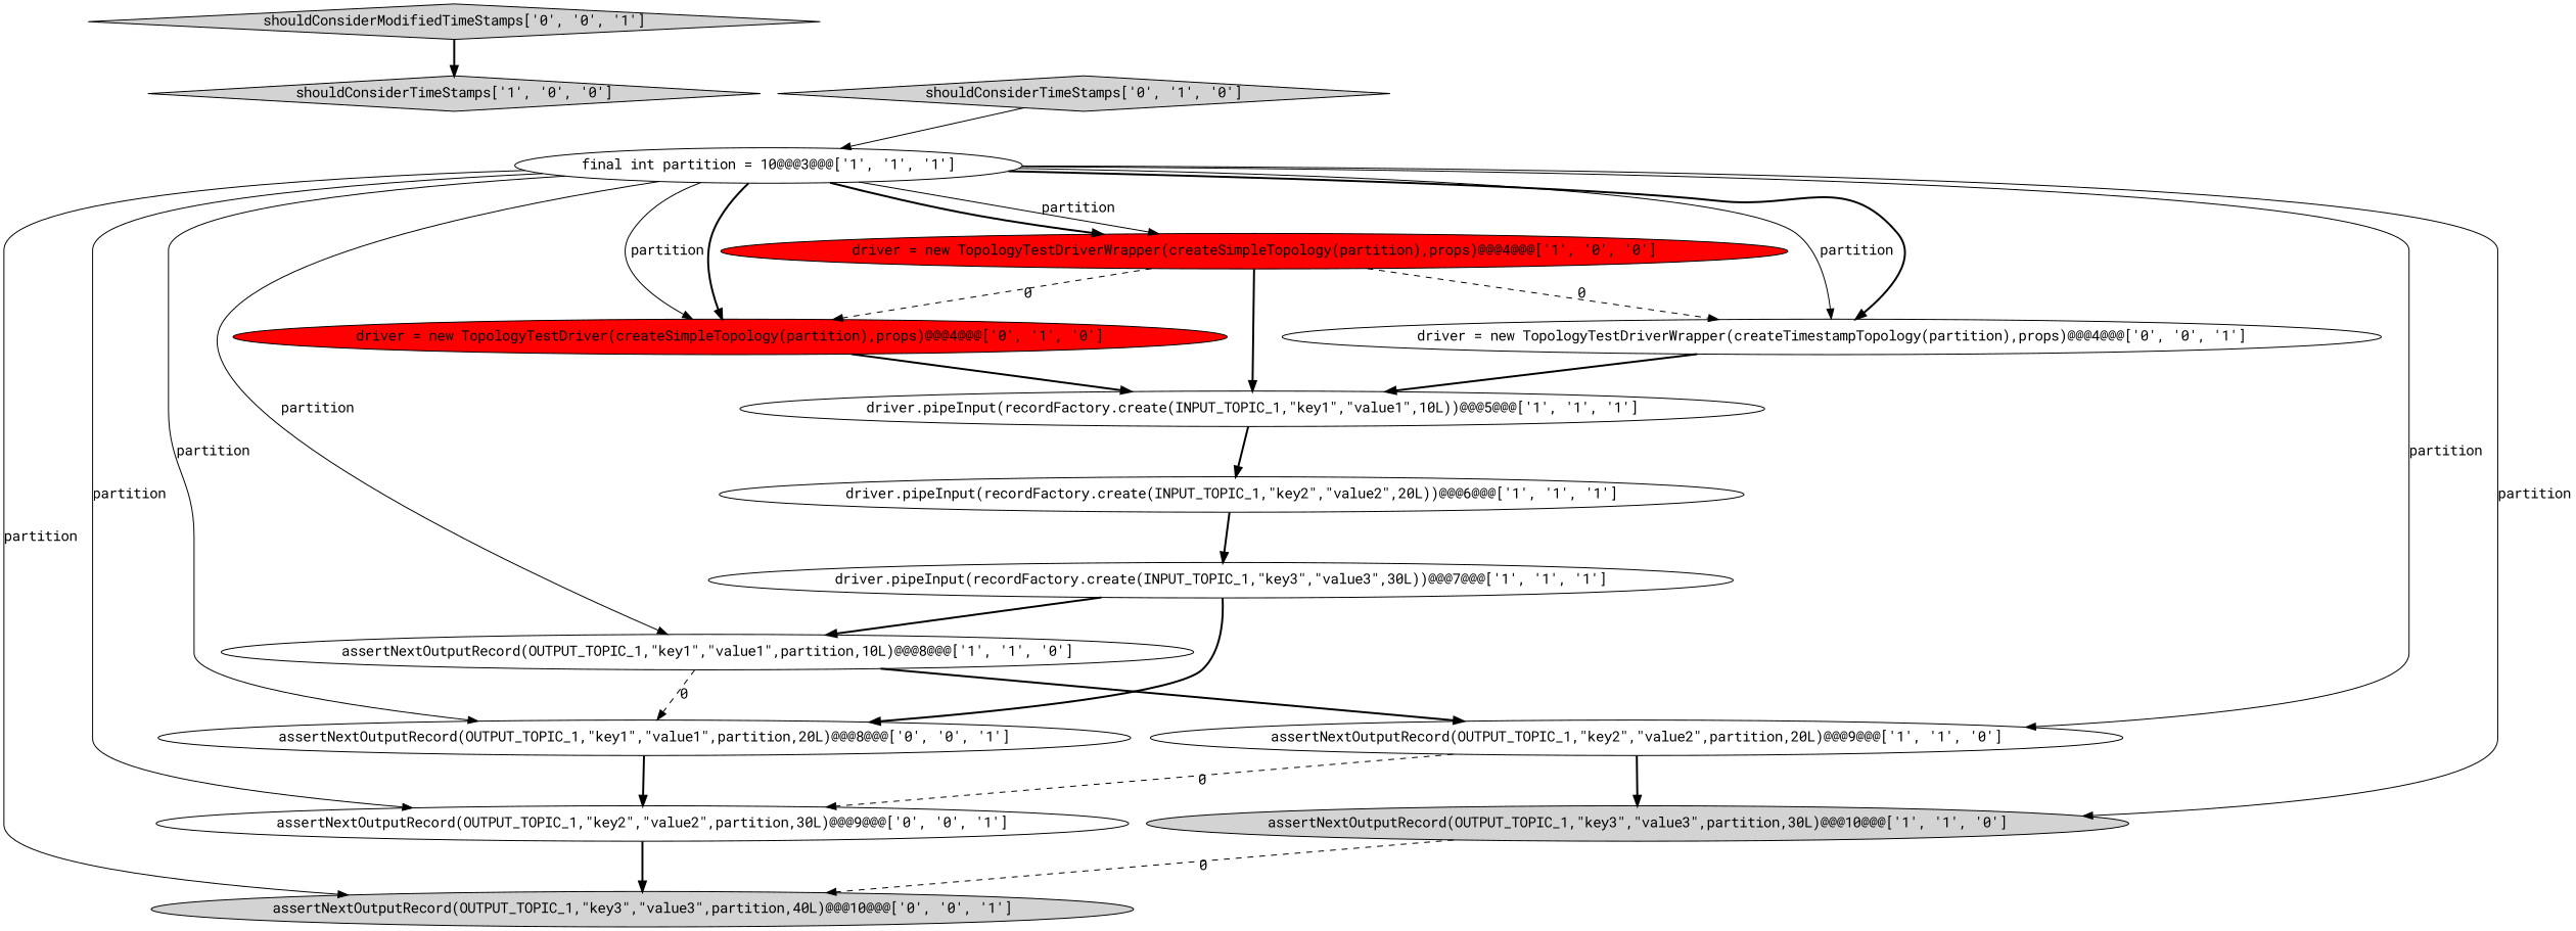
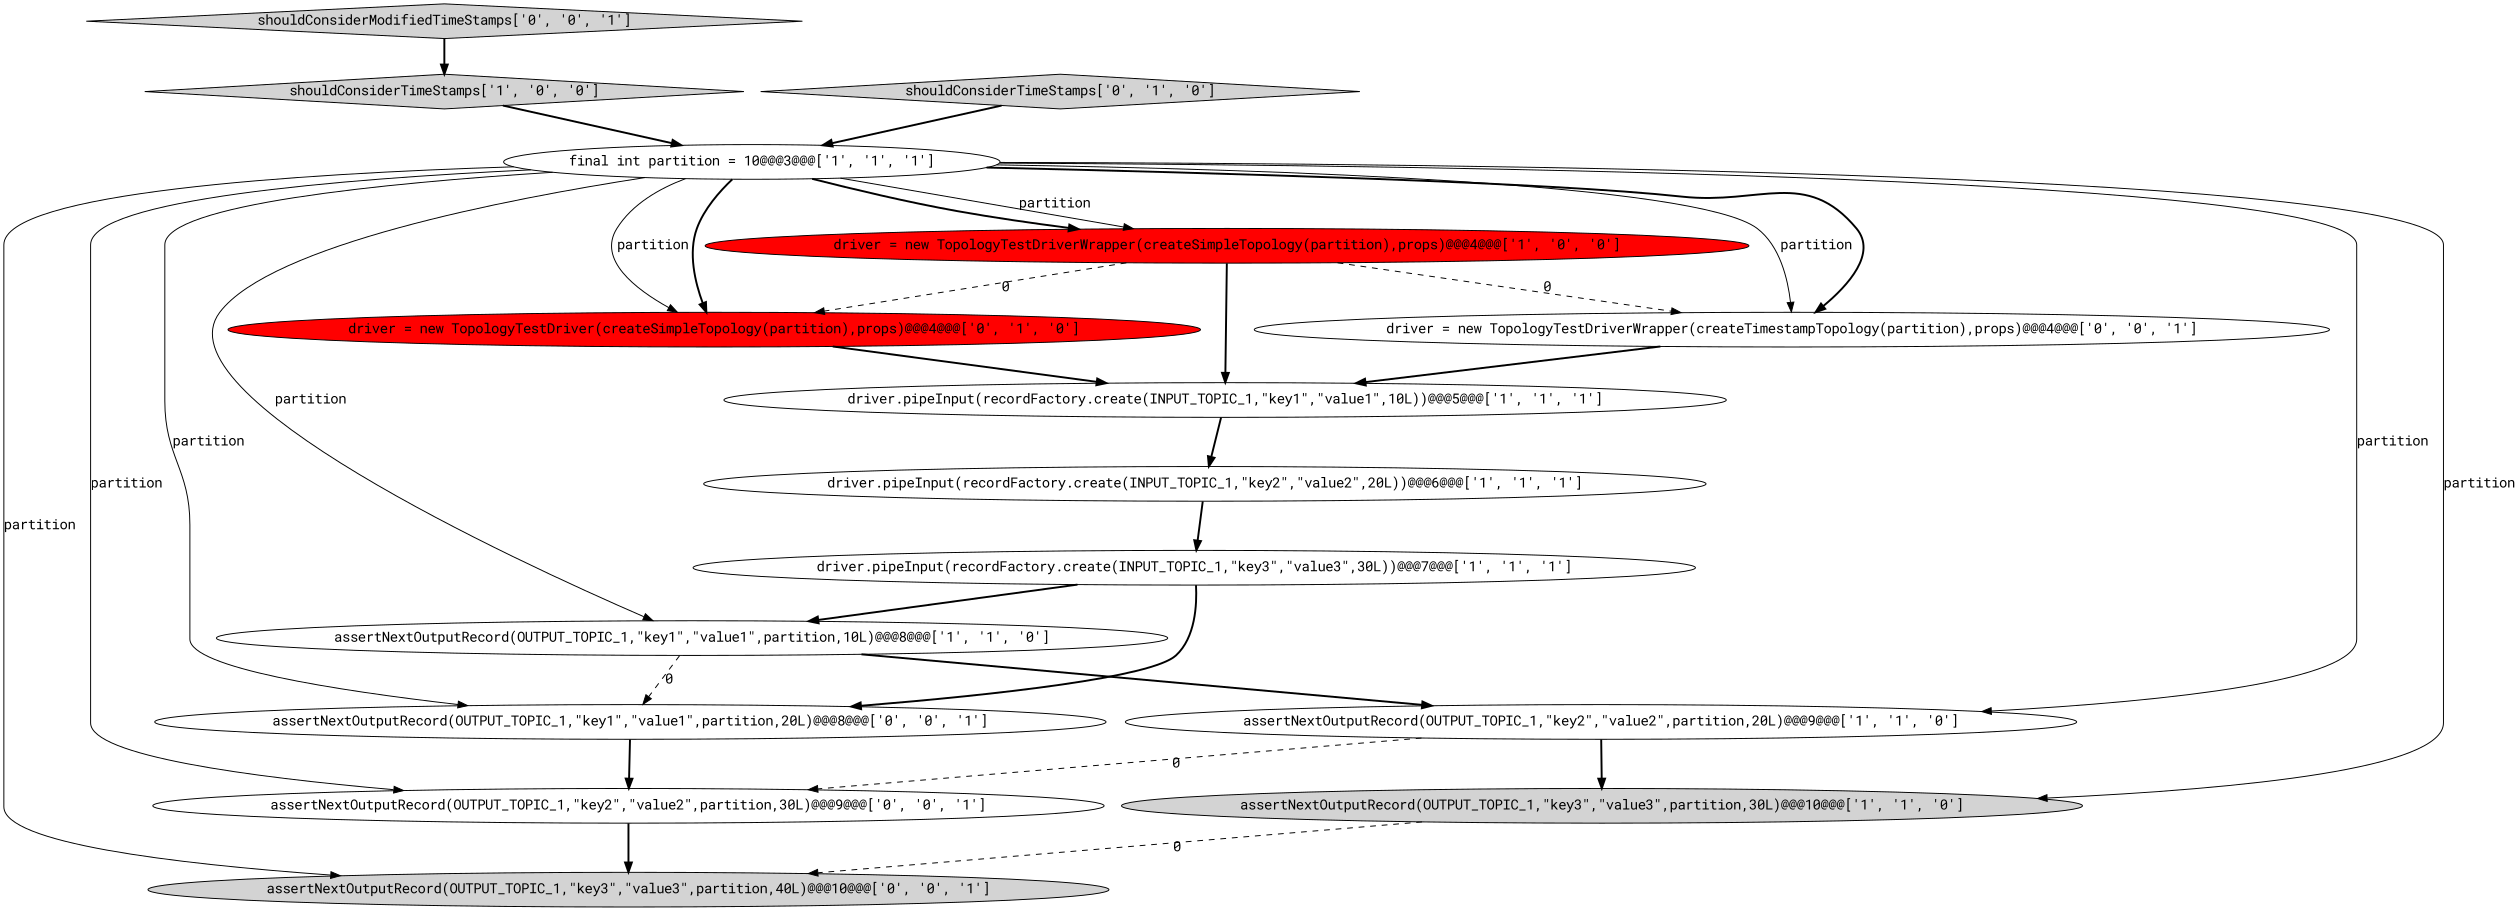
  digraph {
    fontname="Roboto Mono"
    node [fillcolor=white fontname="Roboto Mono" shape=ellipse style=filled]
    edge [fontname="Roboto Mono" style=bold]
    n1 [label="assertNextOutputRecord(OUTPUT_TOPIC_1,\"key1\",\"value1\",partition,20L)@@@8@@@['0', '0', '1']"]
    n2 [label="assertNextOutputRecord(OUTPUT_TOPIC_1,\"key2\",\"value2\",partition,30L)@@@9@@@['0', '0', '1']"]
    n3 [fillcolor=lightgray label="assertNextOutputRecord(OUTPUT_TOPIC_1,\"key3\",\"value3\",partition,40L)@@@10@@@['0', '0', '1']"]
    n4 [label="driver.pipeInput(recordFactory.create(INPUT_TOPIC_1,\"key2\",\"value2\",20L))@@@6@@@['1', '1', '1']"]
    n5 [label="driver.pipeInput(recordFactory.create(INPUT_TOPIC_1,\"key3\",\"value3\",30L))@@@7@@@['1', '1', '1']"]
    n6 [label="assertNextOutputRecord(OUTPUT_TOPIC_1,\"key1\",\"value1\",partition,10L)@@@8@@@['1', '1', '0']"]
    n7 [fillcolor=lightgray label="shouldConsiderModifiedTimeStamps['0', '0', '1']" shape=diamond]
    n8 [fillcolor=lightgray label="shouldConsiderTimeStamps['1', '0', '0']" shape=diamond]
    n9 [label="final int partition = 10@@@3@@@['1', '1', '1']"]
    n10 [fillcolor=lightgray label="assertNextOutputRecord(OUTPUT_TOPIC_1,\"key3\",\"value3\",partition,30L)@@@10@@@['1', '1', '0']"]
    n11 [fillcolor=red label="driver = new TopologyTestDriverWrapper(createSimpleTopology(partition),props)@@@4@@@['1', '0', '0']"]
    n12 [label="driver = new TopologyTestDriverWrapper(createTimestampTopology(partition),props)@@@4@@@['0', '0', '1']"]
    n13 [fillcolor=red label="driver = new TopologyTestDriver(createSimpleTopology(partition),props)@@@4@@@['0', '1', '0']"]
    n14 [label="assertNextOutputRecord(OUTPUT_TOPIC_1,\"key2\",\"value2\",partition,20L)@@@9@@@['1', '1', '0']"]
    n15 [fillcolor=lightgray label="shouldConsiderTimeStamps['0', '1', '0']" shape=diamond]
    n16 [label="driver.pipeInput(recordFactory.create(INPUT_TOPIC_1,\"key1\",\"value1\",10L))@@@5@@@['1', '1', '1']"]
    n1 -> n2
    n2 -> n3
    n4 -> n5
    n5 -> n1
    n5 -> n6
    n6 -> n1 [label=0 style=dashed]
    n6 -> n14
    n7 -> n8
+   n8 -> n9
    n9 -> n1 [label=partition style=solid]
    n9 -> n2 [label=partition style=solid]
    n9 -> n3 [label=partition style=solid]
    n9 -> n6 [label=partition style=solid]
    n9 -> n10 [label=partition style=solid]
    n9 -> n11 [label=partition style=solid]
    n9 -> n11
    n9 -> n12 [label=partition style=solid]
    n9 -> n12
    n9 -> n13
    n9 -> n13 [label=partition style=solid]
    n9 -> n14 [label=partition style=solid]
    n10 -> n3 [label=0 style=dashed]
    n11 -> n12 [label=0 style=dashed]
    n11 -> n13 [label=0 style=dashed]
    n11 -> n16
    n12 -> n16
    n13 -> n16
    n14 -> n2 [label=0 style=dashed]
    n14 -> n10
-   n15 -> n9 [style=solid]
+   n15 -> n9
    n16 -> n4
  }
